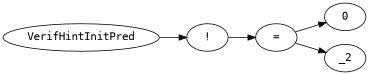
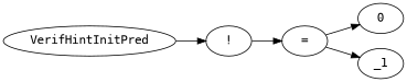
  digraph {
    fontname="DejaVu Sans Mono"
    rankdir=LR
    node [fontname="DejaVu Sans Mono"]
    edge [fontname="DejaVu Sans Mono"]
    n1 [label=VerifHintInitPred]
    n2 [label="!"]
    n3 [label="="]
    n4 [label=0]
-   n5 [label=_2]
+   n5 [label=_1]
    n1 -> n2
    n2 -> n3
    n3 -> n4
    n3 -> n5
  }
